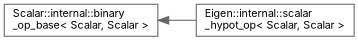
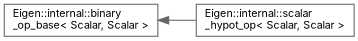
  digraph {
    rankdir=LR
    fontname=Inter
    node [color=grey40 fillcolor=white fontname=Inter fontsize=10 shape=box style=filled]
-   n1 [height=0.2 label="Scalar::internal::binary\l_op_base\< Scalar, Scalar \>" width=0.4]
+   n1 [height=0.2 label="Eigen::internal::binary\l_op_base\< Scalar, Scalar \>" width=0.4]
    n2 [height=0.2 label="Eigen::internal::scalar\l_hypot_op\< Scalar, Scalar \>" width=0.4]
    n1 -> n2 [color=gray40 dir=back fontname=Inter fontsize=10 labelfontname=Helvetica labelfontsize=10 style=solid]
  }
